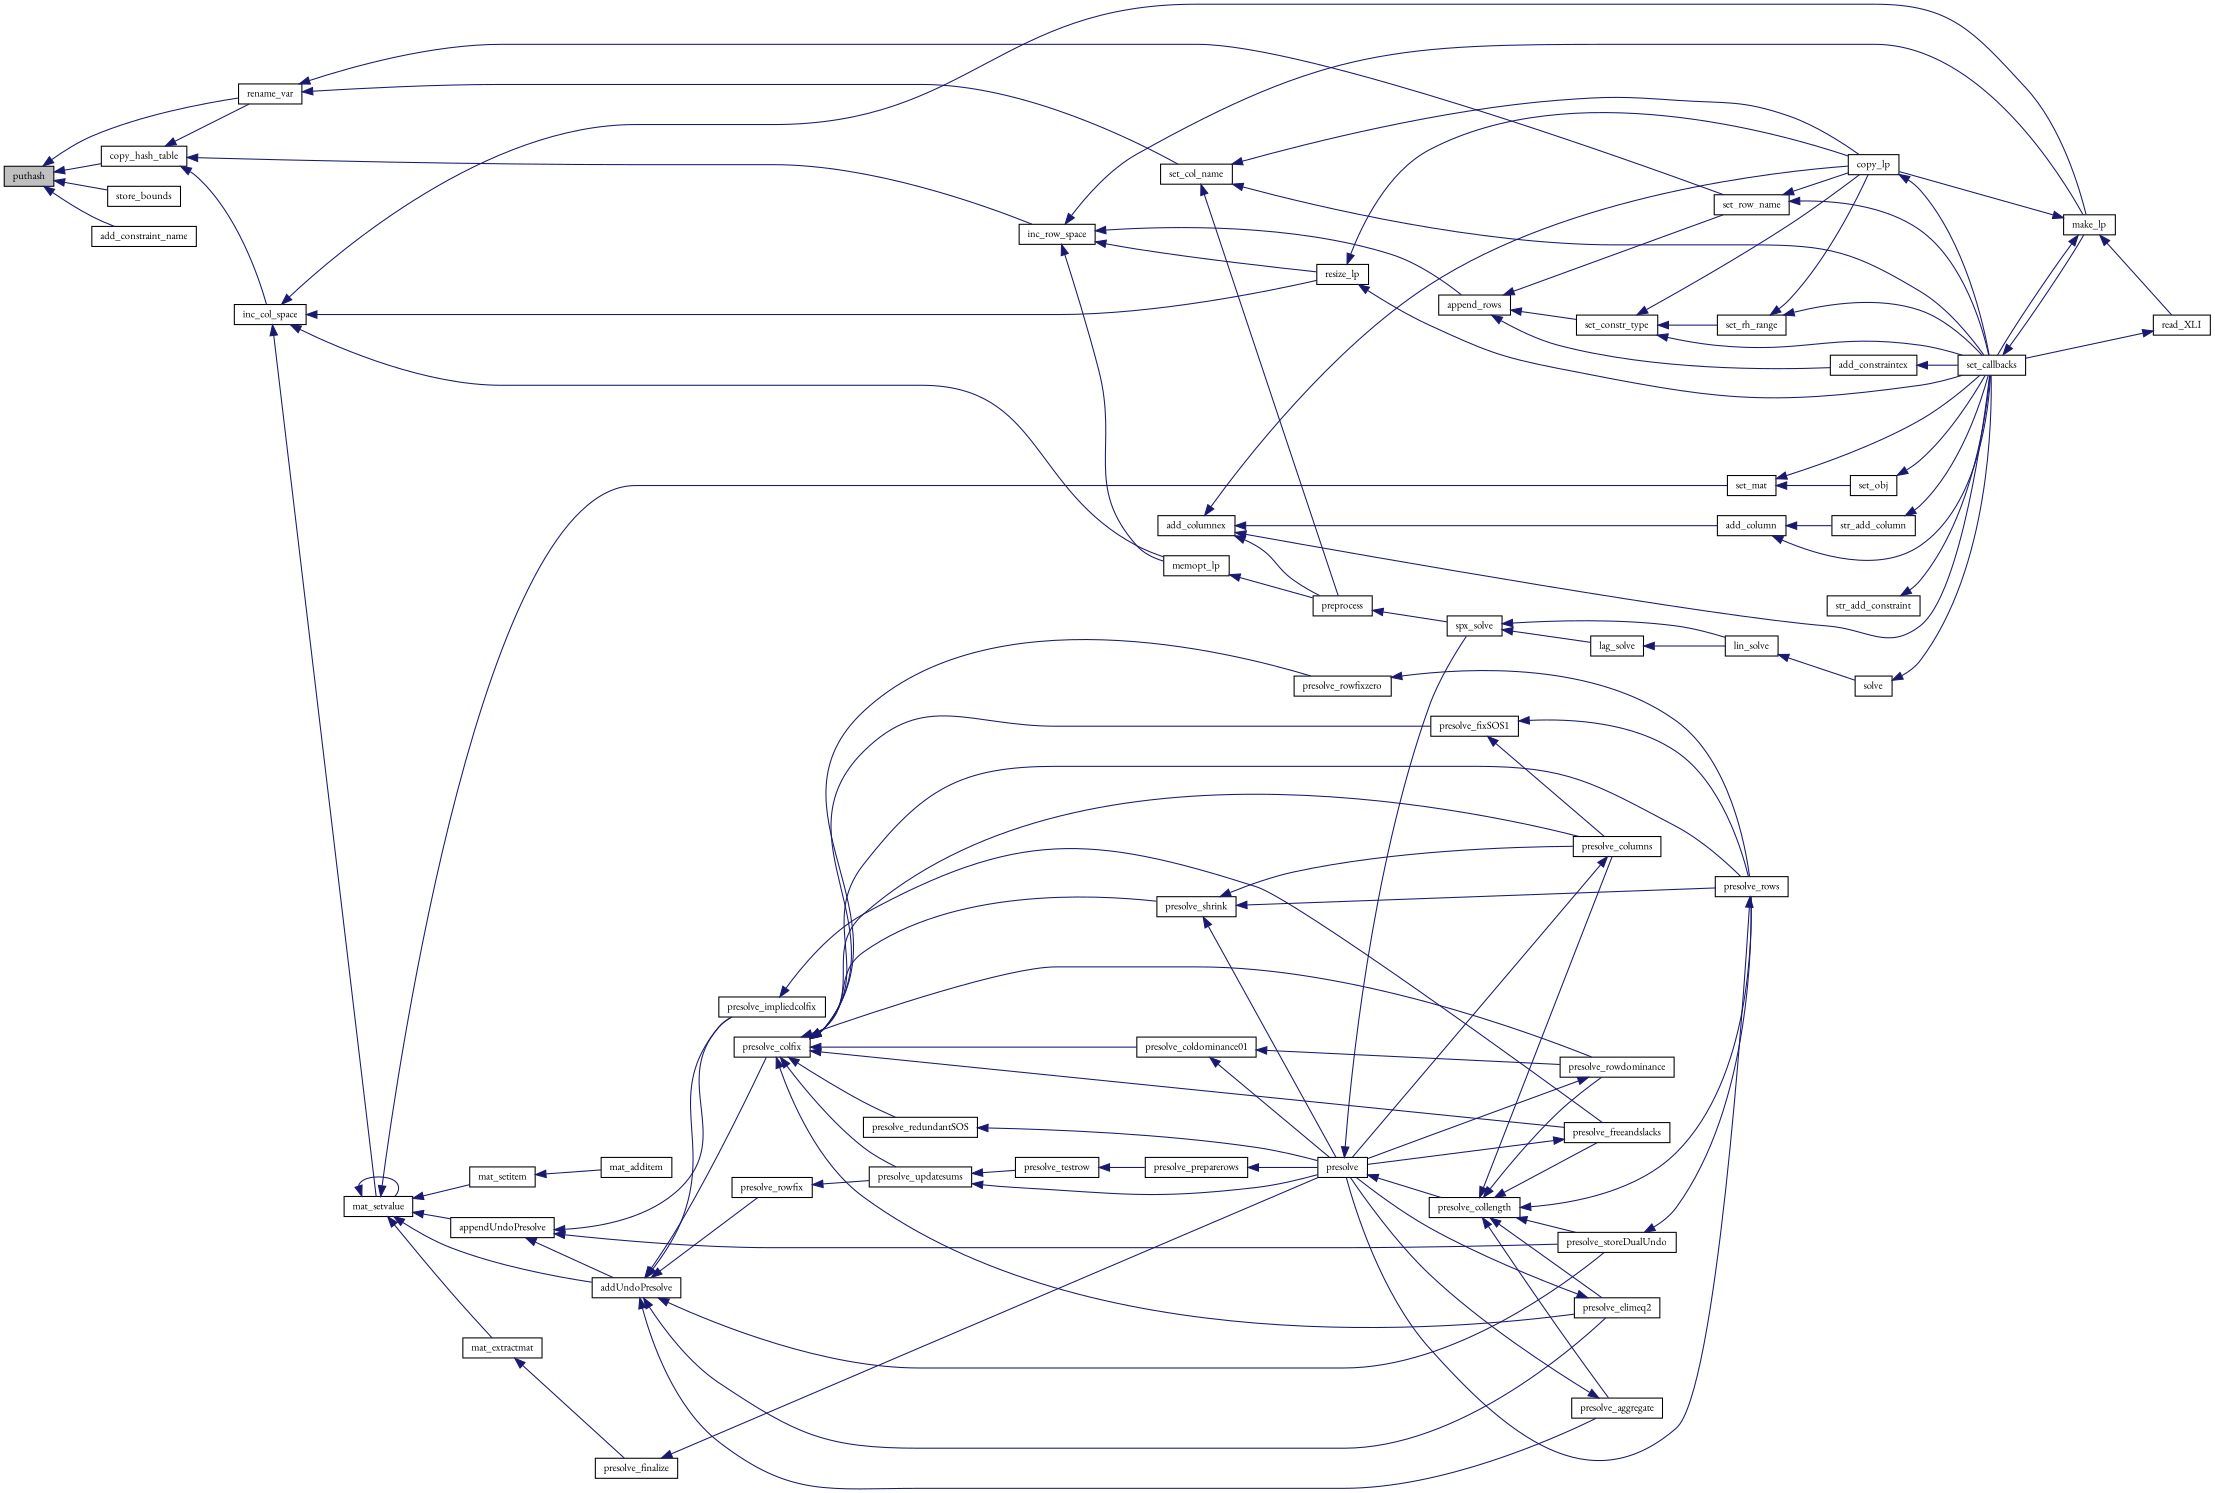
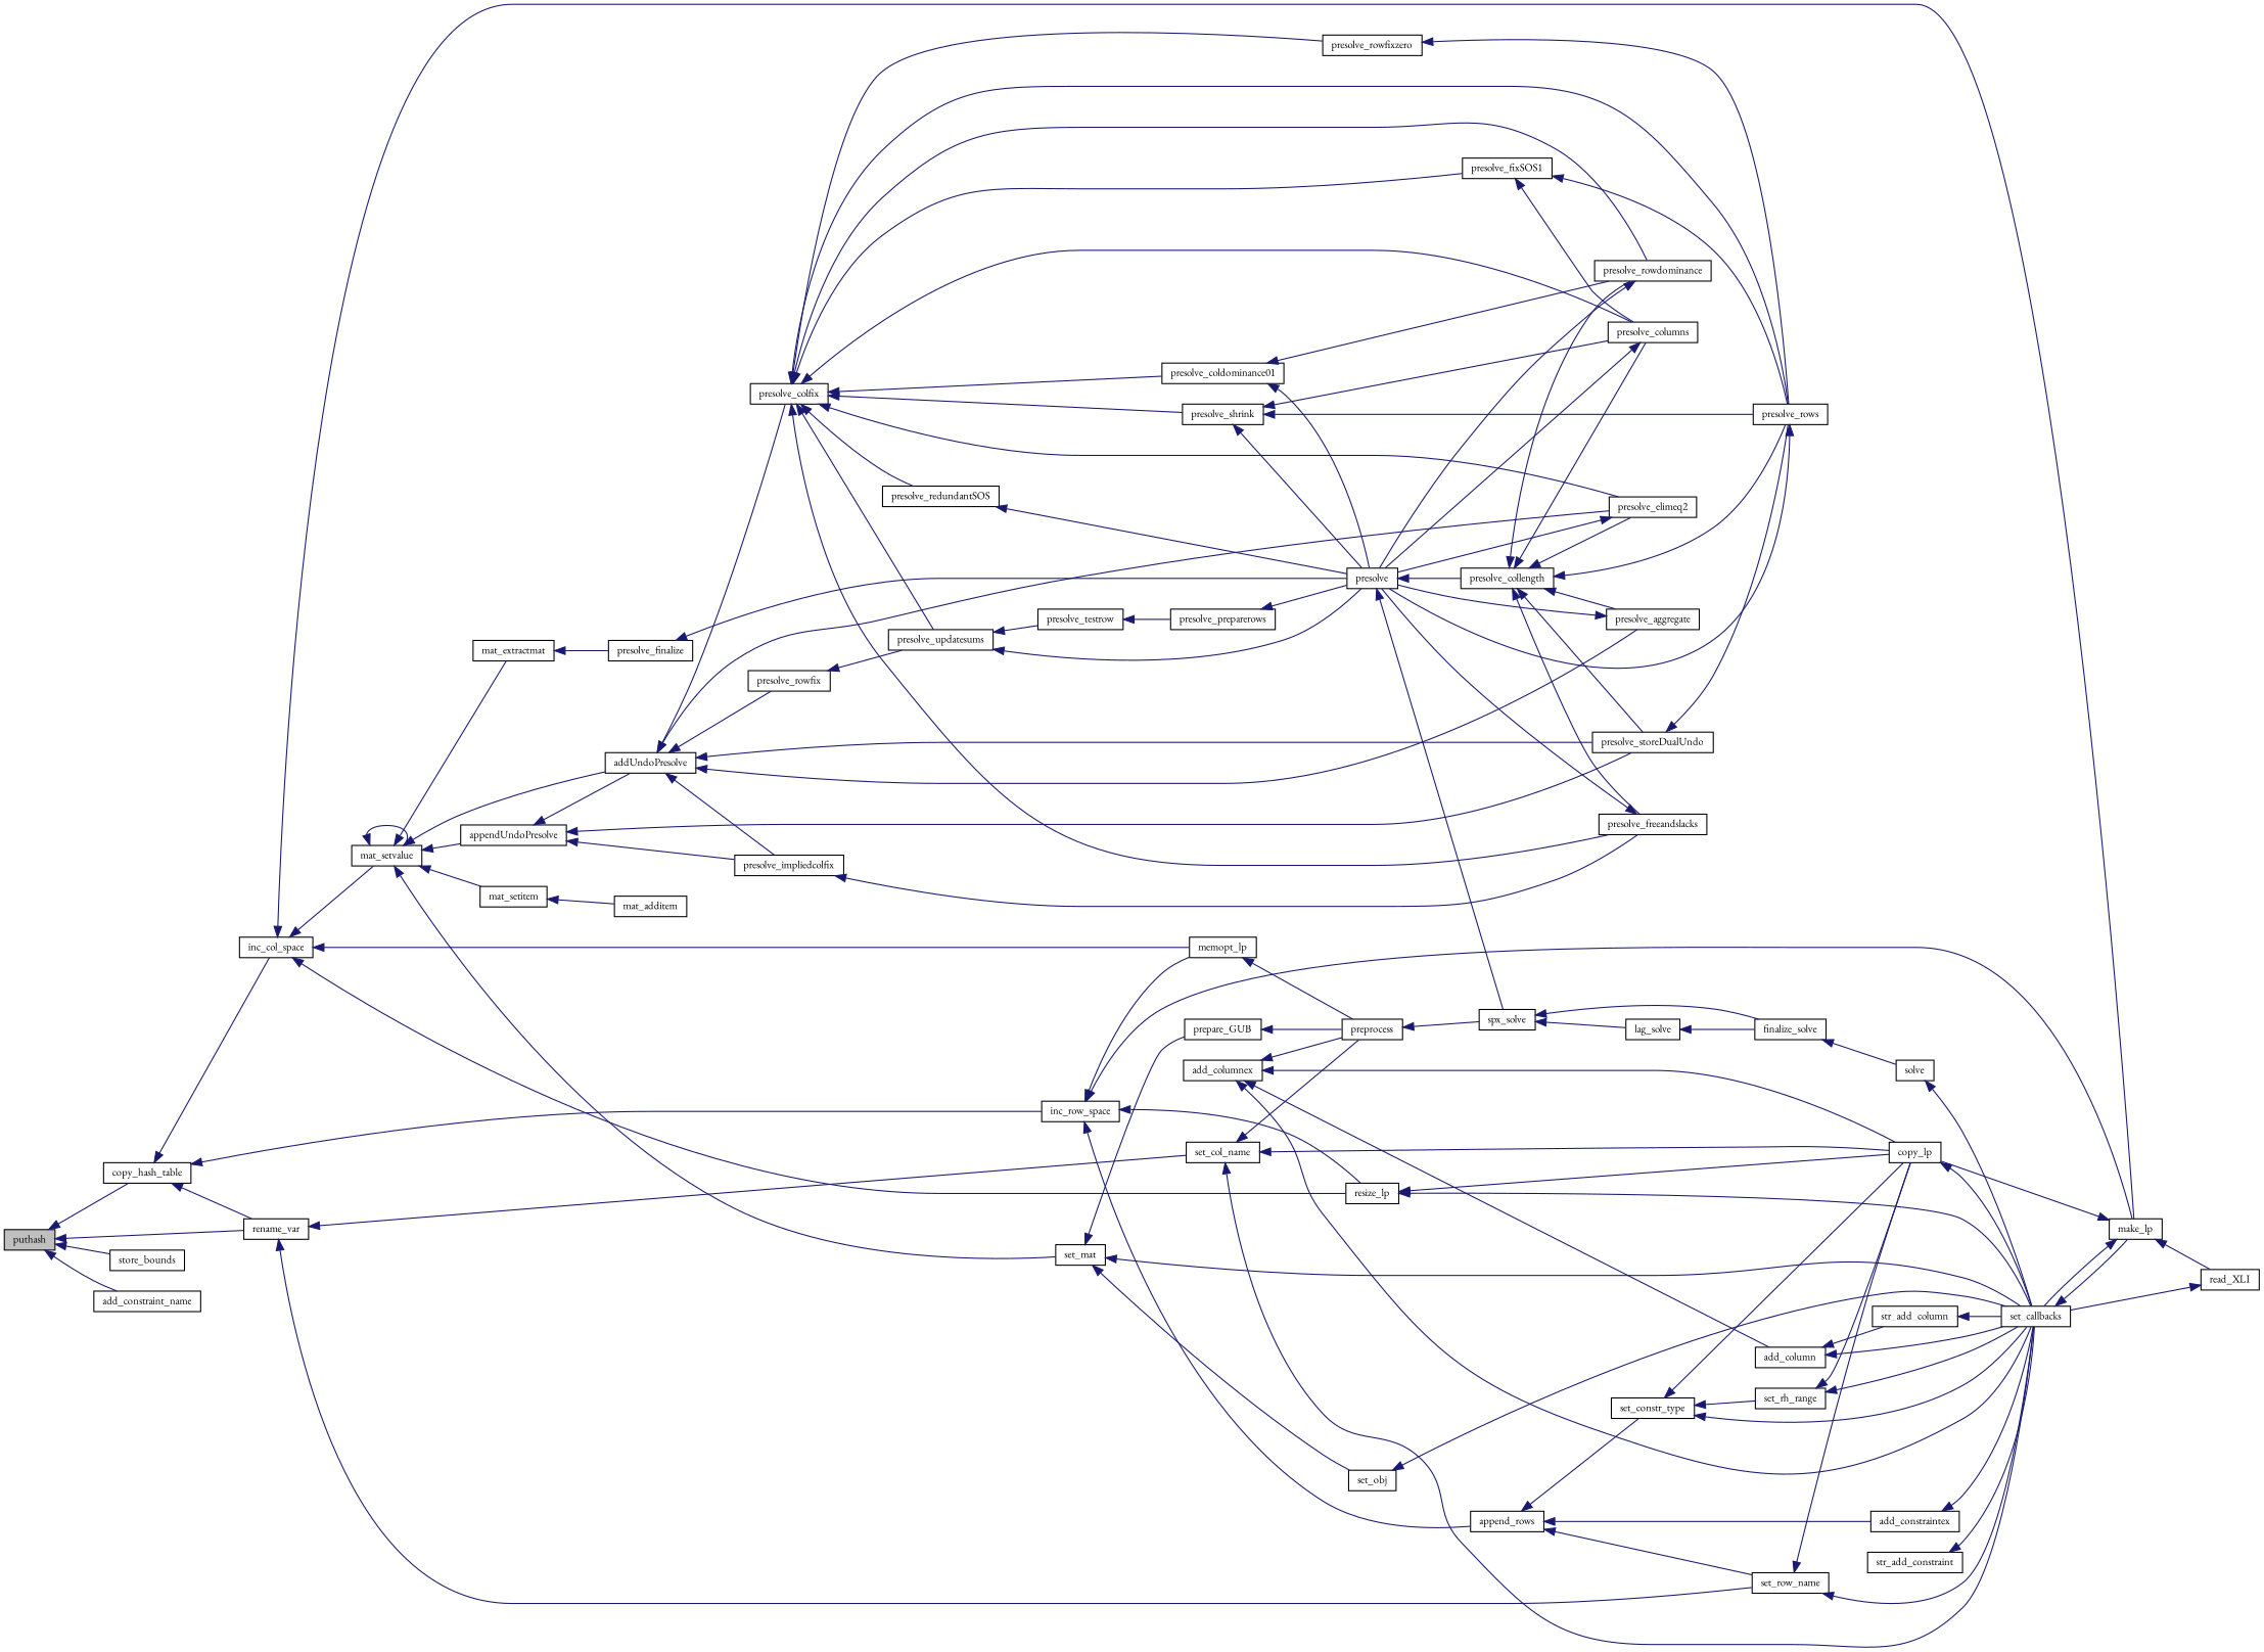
  digraph {
    fontname="EB Garamond"
    rankdir=LR
    node [color=black fillcolor=white fontname="EB Garamond" fontsize=10 shape=record style=filled]
    edge [color=midnightblue dir=back fontname="EB Garamond" fontsize=10 labelfontname=Helvetica labelfontsize=10 style=solid]
    n1 [fillcolor=grey75 fontcolor=black height=0.2 label=puthash width=0.4]
    n2 [height=0.2 label=copy_hash_table width=0.4]
    n3 [height=0.2 label=rename_var width=0.4]
    n4 [height=0.2 label=store_bounds width=0.4]
    n5 [height=0.2 label=add_constraint_name width=0.4]
    n6 [height=0.2 label=inc_row_space width=0.4]
    n7 [height=0.2 label=inc_col_space width=0.4]
    n8 [height=0.2 label=set_row_name width=0.4]
    n9 [height=0.2 label=set_col_name width=0.4]
    n10 [height=0.2 label=make_lp width=0.4]
    n11 [height=0.2 label=resize_lp width=0.4]
    n12 [height=0.2 label=memopt_lp width=0.4]
    n13 [height=0.2 label=append_rows width=0.4]
    n14 [height=0.2 label=mat_setvalue width=0.4]
    n15 [height=0.2 label=copy_lp width=0.4]
    n16 [height=0.2 label=set_callbacks width=0.4]
    n17 [height=0.2 label=read_XLI width=0.4]
    n18 [height=0.2 label=preprocess width=0.4]
    n19 [height=0.2 label=add_constraintex width=0.4]
    n20 [height=0.2 label=set_constr_type width=0.4]
    n21 [height=0.2 label=spx_solve width=0.4]
    n22 [height=0.2 label=lag_solve width=0.4]
-   n23 [height=0.2 label=lin_solve width=0.4]
+   n23 [height=0.2 label=finalize_solve width=0.4]
    n24 [height=0.2 label=solve width=0.4]
    n25 [height=0.2 label=set_rh_range width=0.4]
    n26 [height=0.2 label=str_add_constraint width=0.4]
    n27 [height=0.2 label=set_mat width=0.4]
    n28 [height=0.2 label=mat_extractmat width=0.4]
    n29 [height=0.2 label=mat_setitem width=0.4]
    n30 [height=0.2 label=appendUndoPresolve width=0.4]
    n31 [height=0.2 label=addUndoPresolve width=0.4]
    n32 [height=0.2 label=add_columnex width=0.4]
    n33 [height=0.2 label=add_column width=0.4]
    n34 [height=0.2 label=str_add_column width=0.4]
    n35 [height=0.2 label=set_obj width=0.4]
+   n36 [height=0.2 label=prepare_GUB width=0.4]
    n37 [height=0.2 label=presolve_finalize width=0.4]
    n38 [height=0.2 label=mat_additem width=0.4]
    n39 [height=0.2 label=presolve_storeDualUndo width=0.4]
    n40 [height=0.2 label=presolve_impliedcolfix width=0.4]
    n41 [height=0.2 label=presolve_elimeq2 width=0.4]
    n42 [height=0.2 label=presolve_aggregate width=0.4]
    n43 [height=0.2 label=presolve_rowfix width=0.4]
    n44 [height=0.2 label=presolve_colfix width=0.4]
    n45 [height=0.2 label=presolve width=0.4]
    n46 [height=0.2 label=presolve_collength width=0.4]
    n47 [height=0.2 label=presolve_rows width=0.4]
    n48 [height=0.2 label=presolve_rowdominance width=0.4]
    n49 [height=0.2 label=presolve_columns width=0.4]
    n50 [height=0.2 label=presolve_freeandslacks width=0.4]
    n51 [height=0.2 label=presolve_coldominance01 width=0.4]
    n52 [height=0.2 label=presolve_updatesums width=0.4]
    n53 [height=0.2 label=presolve_shrink width=0.4]
    n54 [height=0.2 label=presolve_redundantSOS width=0.4]
    n55 [height=0.2 label=presolve_fixSOS1 width=0.4]
    n56 [height=0.2 label=presolve_rowfixzero width=0.4]
    n57 [height=0.2 label=presolve_testrow width=0.4]
    n58 [height=0.2 label=presolve_preparerows width=0.4]
    n1 -> n2
    n1 -> n3
    n1 -> n4
    n1 -> n5
    n2 -> n3
    n2 -> n6
    n2 -> n7
    n3 -> n8
    n3 -> n9
    n6 -> n10
    n6 -> n11
    n6 -> n12
    n6 -> n13
    n7 -> n10
    n7 -> n11
    n7 -> n12
    n7 -> n14
    n8 -> n15
    n8 -> n16
    n9 -> n15
    n9 -> n16
    n9 -> n18
    n10 -> n15
    n10 -> n16
    n10 -> n17
    n11 -> n15
    n11 -> n16
    n12 -> n18
    n13 -> n8
    n13 -> n19
    n13 -> n20
    n14 -> n14
    n14 -> n27
    n14 -> n28
    n14 -> n29
    n14 -> n30
    n14 -> n31
    n15 -> n16
    n16 -> n10
    n17 -> n16
    n18 -> n21
    n19 -> n16
    n20 -> n15
    n20 -> n16
    n20 -> n25
    n21 -> n22
    n21 -> n23
    n22 -> n23
    n23 -> n24
    n24 -> n16
    n25 -> n15
    n25 -> n16
    n26 -> n16
    n27 -> n16
    n27 -> n35
+   n27 -> n36
    n28 -> n37
    n29 -> n38
    n30 -> n31
    n30 -> n39
    n30 -> n40
    n31 -> n39
    n31 -> n40
    n31 -> n41
    n31 -> n42
    n31 -> n43
    n31 -> n44
    n32 -> n15
    n32 -> n16
    n32 -> n18
    n32 -> n33
    n33 -> n16
    n33 -> n34
    n34 -> n16
    n35 -> n16
+   n36 -> n18
    n37 -> n45
    n39 -> n47
    n40 -> n50
    n41 -> n45
    n42 -> n45
    n43 -> n52
    n44 -> n41
    n44 -> n47
    n44 -> n48
    n44 -> n49
    n44 -> n50
    n44 -> n51
    n44 -> n52
    n44 -> n53
    n44 -> n54
    n44 -> n55
    n44 -> n56
    n45 -> n21
    n45 -> n46
    n46 -> n39
    n46 -> n41
    n46 -> n42
    n46 -> n47
    n46 -> n48
    n46 -> n49
    n46 -> n50
    n47 -> n45
    n48 -> n45
    n49 -> n45
    n50 -> n45
    n51 -> n45
    n51 -> n48
    n52 -> n45
    n52 -> n57
    n53 -> n45
    n53 -> n47
    n53 -> n49
    n54 -> n45
    n55 -> n47
    n55 -> n49
    n56 -> n47
    n57 -> n58
    n58 -> n45
  }
